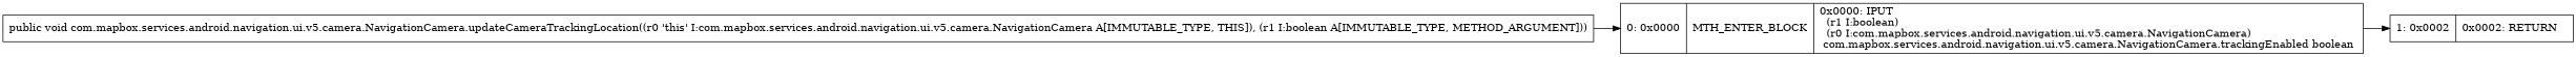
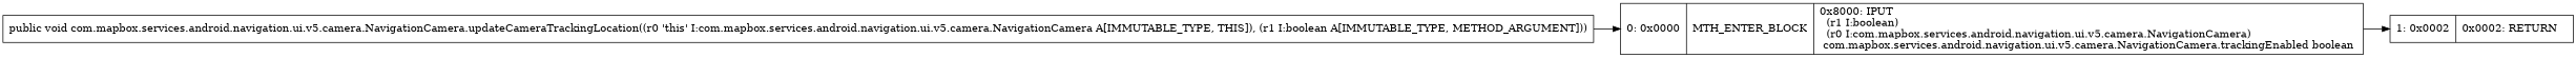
  digraph {
    rankdir=LR
    node [shape=record]
-   n1 [label="{0\:\ 0x0000|MTH_ENTER_BLOCK\l|0x0000: IPUT  \l  (r1 I:boolean)\l  (r0 I:com.mapbox.services.android.navigation.ui.v5.camera.NavigationCamera)\l com.mapbox.services.android.navigation.ui.v5.camera.NavigationCamera.trackingEnabled boolean \l}"]
+   n1 [label="{0\:\ 0x0000|MTH_ENTER_BLOCK\l|0x8000: IPUT  \l  (r1 I:boolean)\l  (r0 I:com.mapbox.services.android.navigation.ui.v5.camera.NavigationCamera)\l com.mapbox.services.android.navigation.ui.v5.camera.NavigationCamera.trackingEnabled boolean \l}"]
    n2 [label="{1\:\ 0x0002|0x0002: RETURN   \l}"]
    n3 [label="{public void com.mapbox.services.android.navigation.ui.v5.camera.NavigationCamera.updateCameraTrackingLocation((r0 'this' I:com.mapbox.services.android.navigation.ui.v5.camera.NavigationCamera A[IMMUTABLE_TYPE, THIS]), (r1 I:boolean A[IMMUTABLE_TYPE, METHOD_ARGUMENT])) }"]
    n1 -> n2
    n3 -> n1
  }
